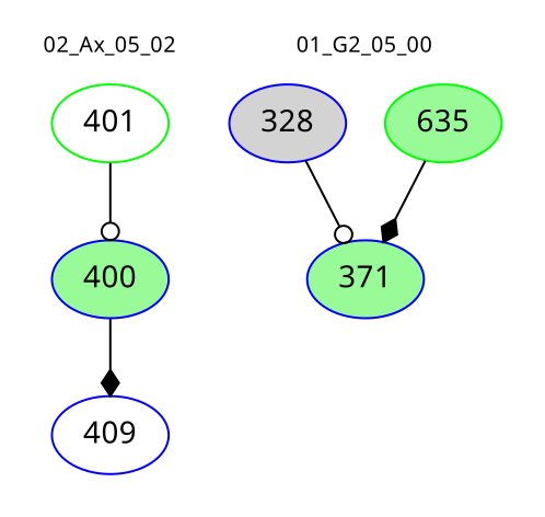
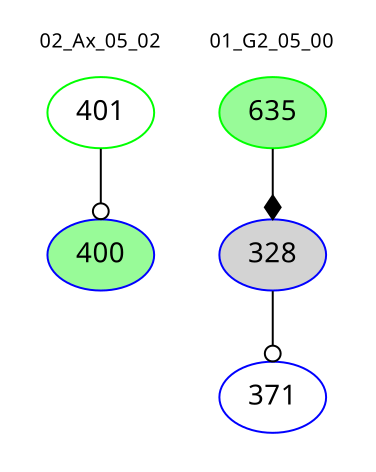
  digraph {
    fontname="Noto Sans"
    node [color=blue fillcolor=palegreen fontname="Noto Sans" style=filled]
    edge [arrowhead=odot color=black fontname="Noto Sans"]
    n1 [color=green fillcolor=white label=401]
    n2 [label=400]
-   n3 [fillcolor=white label=409]
    n4 [color=green label=635]
    n5 [fillcolor=lightgrey label=328]
-   n6 [label=371]
+   n6 [fillcolor=white label=371]
    subgraph cluster_1 {
      color=white
      fontsize=10
      label="02_Ax_05_02"
      n1
      n2
-     n3
    }
    subgraph cluster_2 {
      color=white
      fontsize=10
      label="01_G2_05_00"
      n4
      n5
      n6
    }
    n1 -> n2
-   n2 -> n3 [arrowhead=diamond]
-   n4 -> n6 [arrowhead=diamond]
+   n4 -> n5 [arrowhead=diamond]
    n5 -> n6
  }
